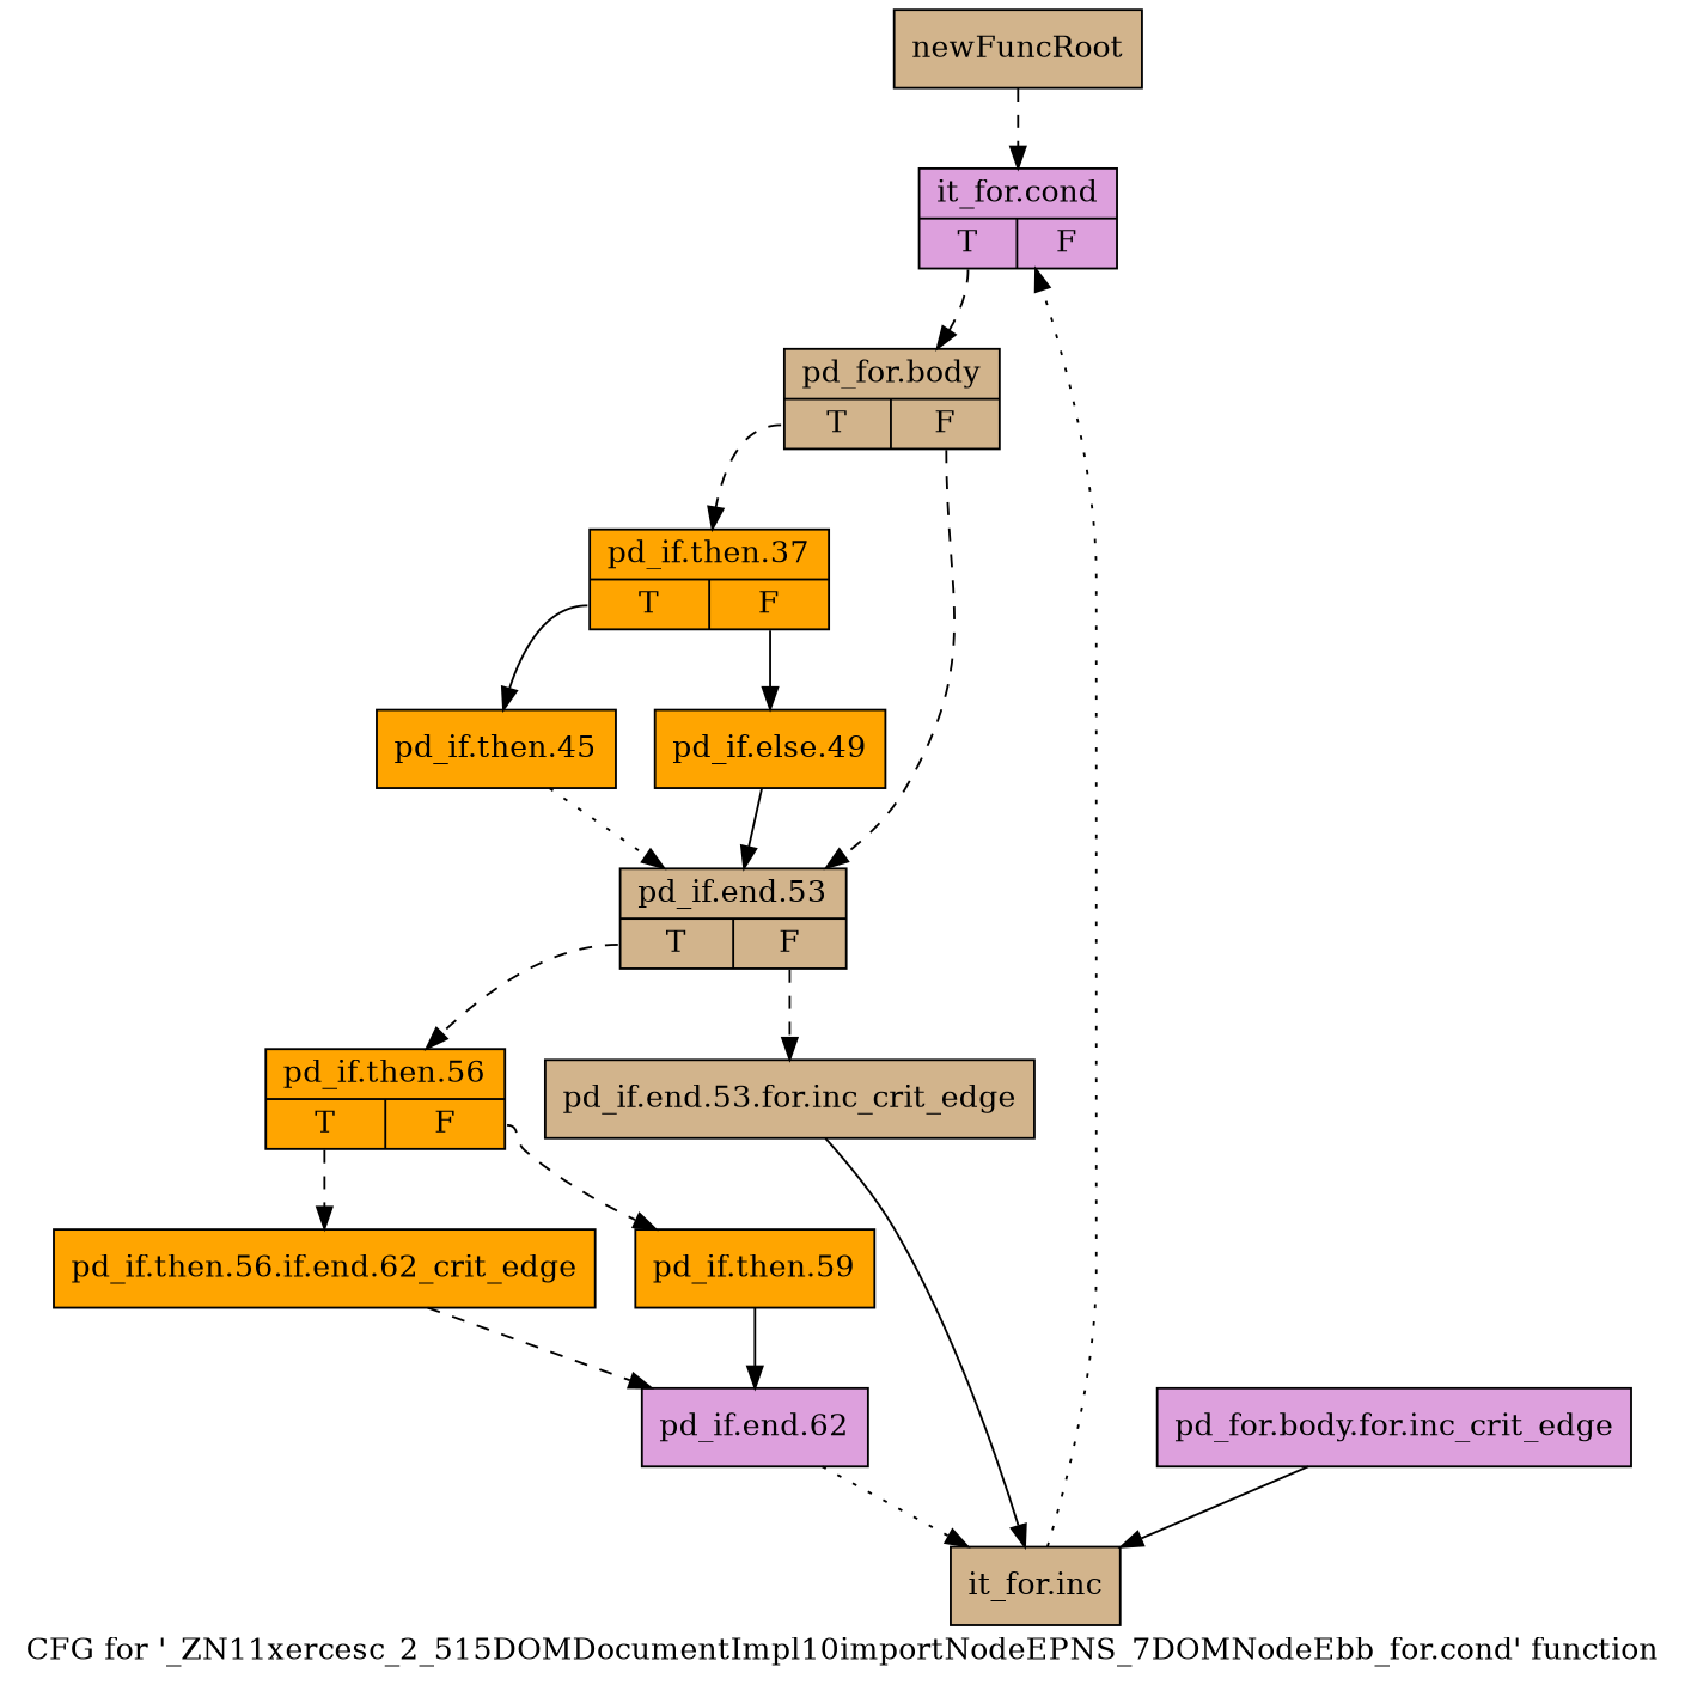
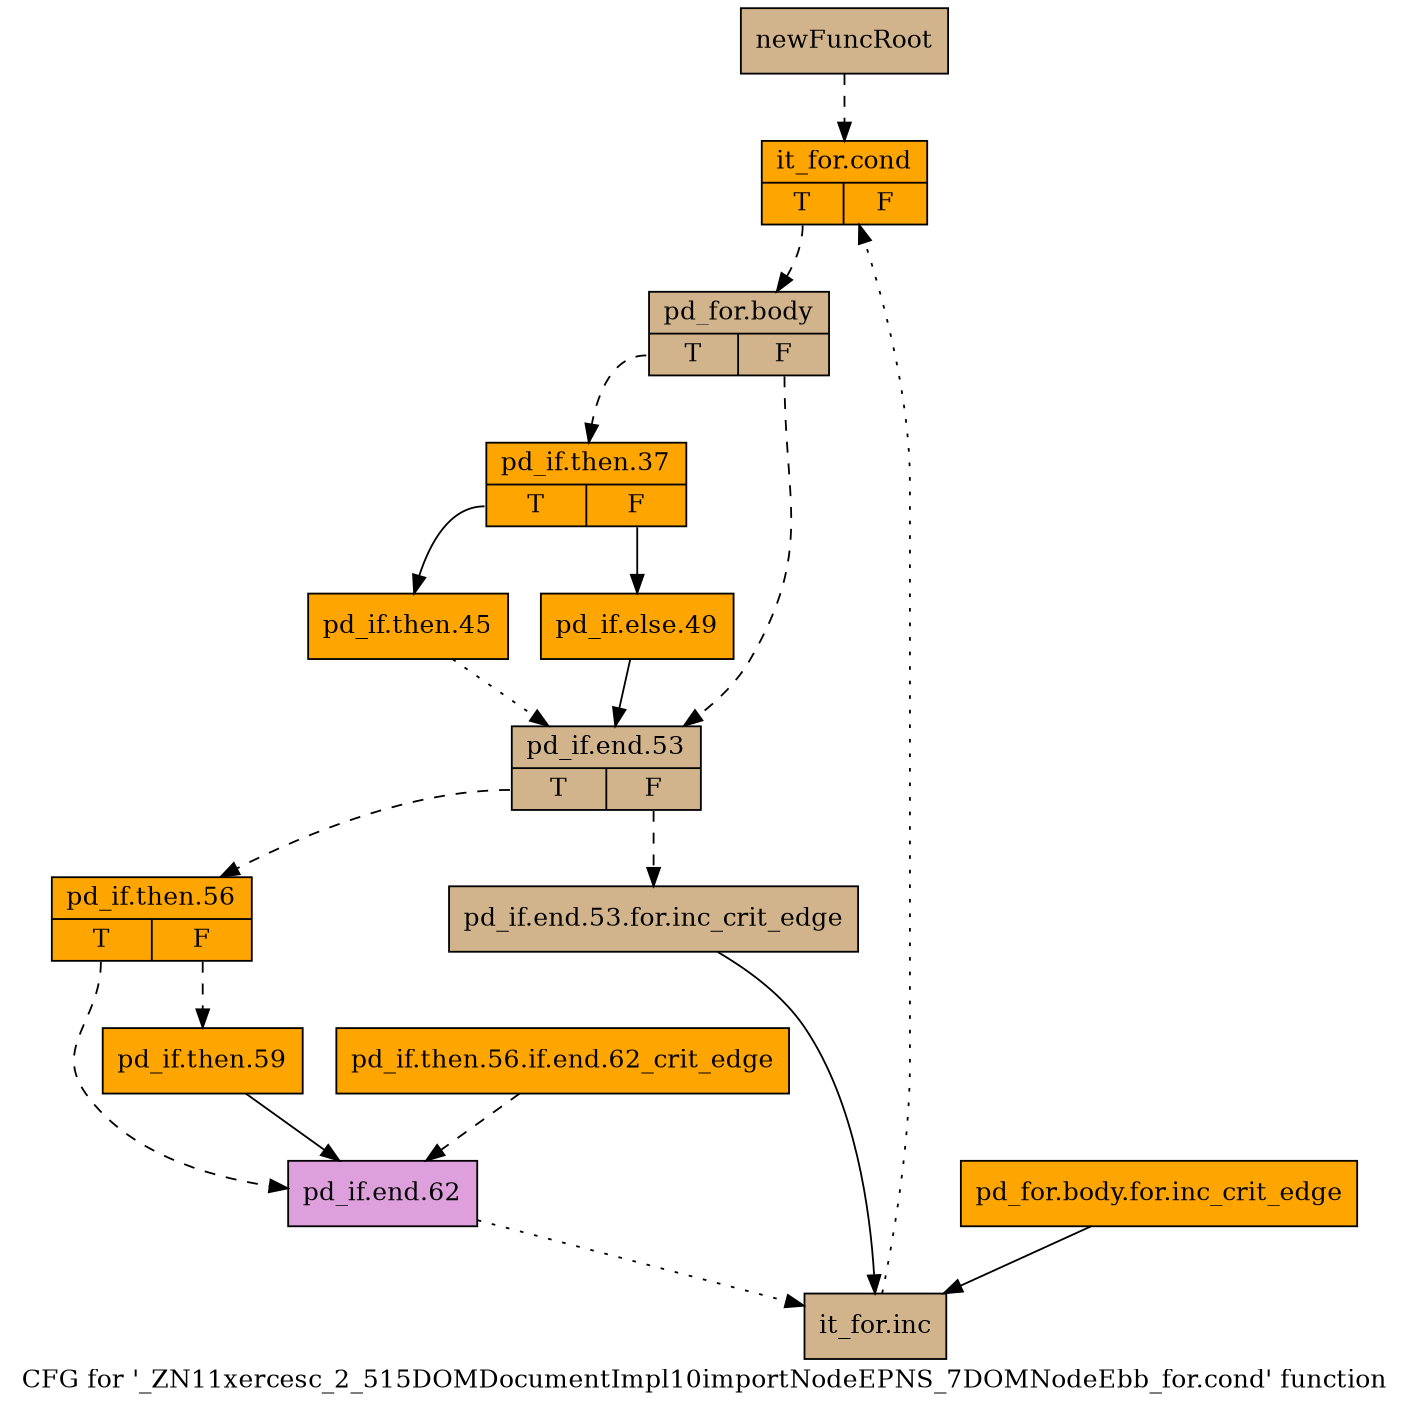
  digraph {
    label="CFG for '_ZN11xercesc_2_515DOMDocumentImpl10importNodeEPNS_7DOMNodeEbb_for.cond' function"
    node [fillcolor=orange shape=record style=filled]
    edge [style=dashed]
    n1 [fillcolor=tan label="{newFuncRoot}"]
-   n2 [fillcolor=plum label="{it_for.cond|{<s0>T|<s1>F}}"]
+   n2 [label="{it_for.cond|{<s0>T|<s1>F}}"]
    n3 [fillcolor=tan label="{pd_for.body|{<s0>T|<s1>F}}"]
    n4 [label="{pd_if.then.37|{<s0>T|<s1>F}}"]
    n5 [fillcolor=tan label="{pd_if.end.53|{<s0>T|<s1>F}}"]
    n6 [label="{pd_if.then.45}"]
    n7 [label="{pd_if.else.49}"]
-   n8 [fillcolor=plum label="{pd_for.body.for.inc_crit_edge}"]
+   n8 [label="{pd_for.body.for.inc_crit_edge}"]
    n9 [fillcolor=tan label="{it_for.inc}"]
    n10 [label="{pd_if.then.56|{<s0>T|<s1>F}}"]
    n11 [fillcolor=tan label="{pd_if.end.53.for.inc_crit_edge}"]
    n12 [label="{pd_if.then.56.if.end.62_crit_edge}"]
    n13 [label="{pd_if.then.59}"]
    n14 [fillcolor=plum label="{pd_if.end.62}"]
    n1 -> n2
    n2 -> n3 [tailport=s0]
    n3 -> n4 [tailport=s0]
    n3 -> n5 [tailport=s1]
    n4 -> n6 [style=solid tailport=s0]
    n4 -> n7 [style=solid tailport=s1]
    n5 -> n10 [tailport=s0]
    n5 -> n11 [tailport=s1]
    n6 -> n5 [style=dotted]
    n7 -> n5 [style=solid]
    n8 -> n9 [style=solid]
    n9 -> n2 [style=dotted]
-   n10 -> n12 [tailport=s0]
+   n10 -> n14 [tailport=s0]
    n10 -> n13 [tailport=s1]
    n11 -> n9 [style=solid]
    n12 -> n14
    n13 -> n14 [style=solid]
    n14 -> n9 [style=dotted]
  }
